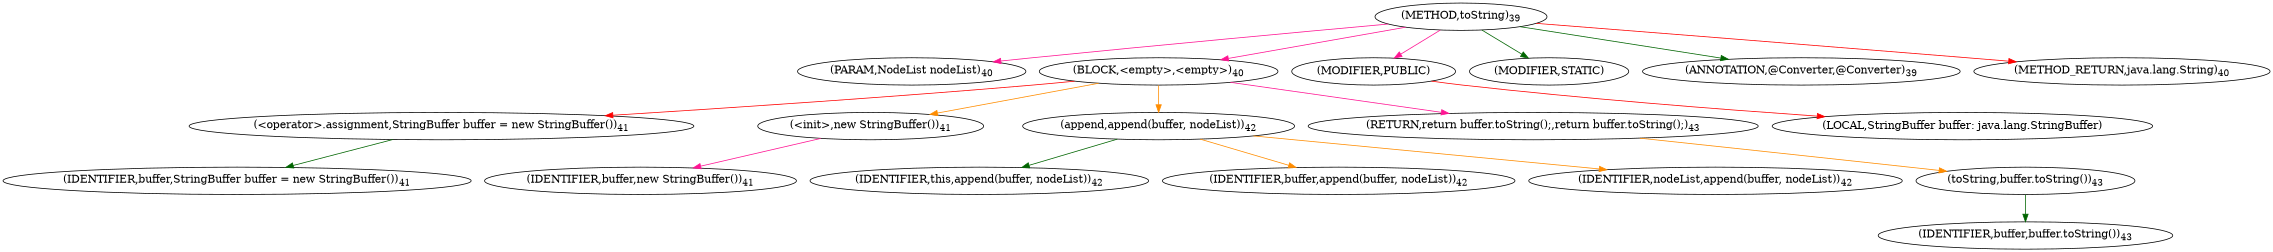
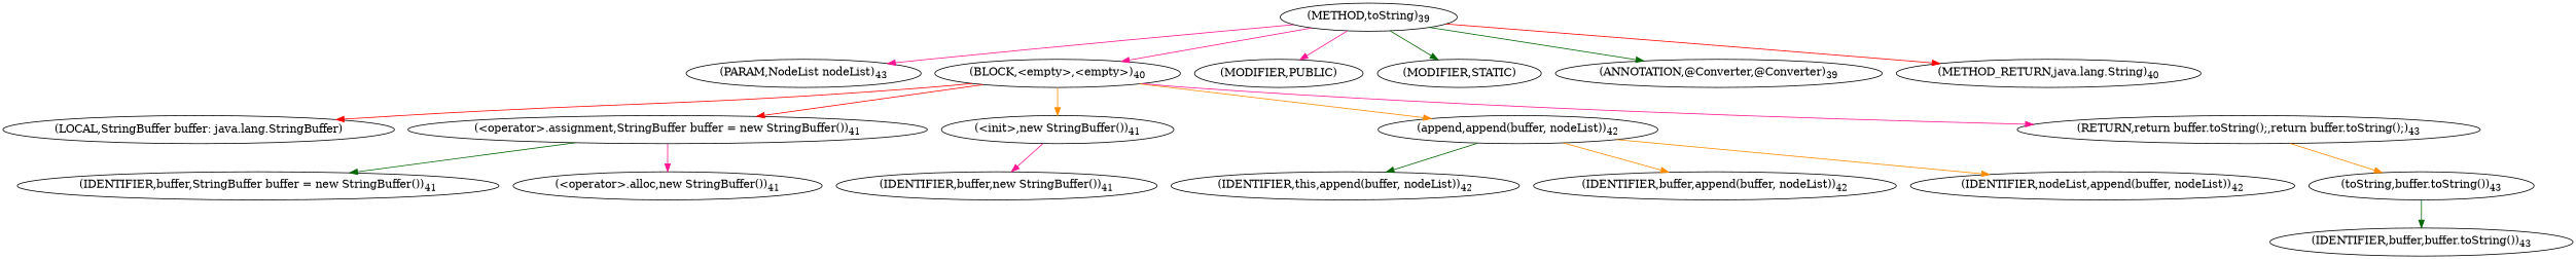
  digraph {
    edge [color=deeppink]
    n1 [label=<(METHOD,toString)<SUB>39</SUB>>]
-   n2 [label=<(PARAM,NodeList nodeList)<SUB>40</SUB>>]
+   n2 [label=<(PARAM,NodeList nodeList)<SUB>43</SUB>>]
    n3 [label=<(BLOCK,&lt;empty&gt;,&lt;empty&gt;)<SUB>40</SUB>>]
    n4 [label=<(MODIFIER,PUBLIC)>]
    n5 [label=<(MODIFIER,STATIC)>]
    n6 [label=<(ANNOTATION,@Converter,@Converter)<SUB>39</SUB>>]
    n7 [label=<(METHOD_RETURN,java.lang.String)<SUB>40</SUB>>]
    n8 [label=<(LOCAL,StringBuffer buffer: java.lang.StringBuffer)>]
    n9 [label=<(&lt;operator&gt;.assignment,StringBuffer buffer = new StringBuffer())<SUB>41</SUB>>]
    n10 [label=<(&lt;init&gt;,new StringBuffer())<SUB>41</SUB>>]
    n11 [label=<(append,append(buffer, nodeList))<SUB>42</SUB>>]
    n12 [label=<(RETURN,return buffer.toString();,return buffer.toString();)<SUB>43</SUB>>]
    n13 [label=<(IDENTIFIER,buffer,StringBuffer buffer = new StringBuffer())<SUB>41</SUB>>]
+   n14 [label=<(&lt;operator&gt;.alloc,new StringBuffer())<SUB>41</SUB>>]
    n15 [label=<(IDENTIFIER,buffer,new StringBuffer())<SUB>41</SUB>>]
    n16 [label=<(IDENTIFIER,this,append(buffer, nodeList))<SUB>42</SUB>>]
    n17 [label=<(IDENTIFIER,buffer,append(buffer, nodeList))<SUB>42</SUB>>]
    n18 [label=<(IDENTIFIER,nodeList,append(buffer, nodeList))<SUB>42</SUB>>]
    n19 [label=<(toString,buffer.toString())<SUB>43</SUB>>]
    n20 [label=<(IDENTIFIER,buffer,buffer.toString())<SUB>43</SUB>>]
    n1 -> n2
    n1 -> n3
    n1 -> n4
    n1 -> n5 [color=darkgreen]
    n1 -> n6 [color=darkgreen]
    n1 -> n7 [color=red]
-   n4 -> n8 [color=red]
+   n3 -> n8 [color=red]
    n3 -> n9 [color=red]
    n3 -> n10 [color=darkorange]
    n3 -> n11 [color=darkorange]
    n3 -> n12
    n9 -> n13 [color=darkgreen]
+   n9 -> n14
    n10 -> n15
    n11 -> n16 [color=darkgreen]
    n11 -> n17 [color=darkorange]
    n11 -> n18 [color=darkorange]
    n12 -> n19 [color=darkorange]
    n19 -> n20 [color=darkgreen]
  }
